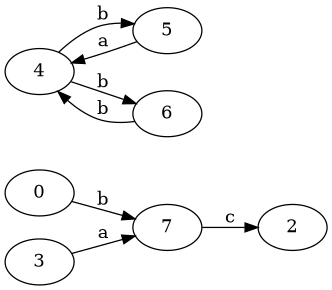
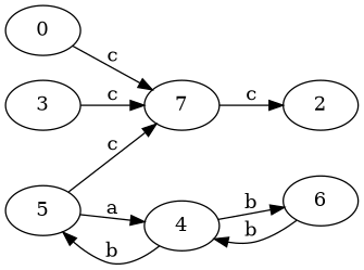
  strict digraph {
    rankdir=LR
    0
    7
    2
    3
    4
    5
    6
-   0 -> 7 [label=b]
+   0 -> 7 [label=c]
    7 -> 2 [label=c]
-   3 -> 7 [label=a]
+   3 -> 7 [label=c]
    4 -> 5 [label=b]
    4 -> 6 [label=b]
+   5 -> 7 [label=c]
    5 -> 4 [label=a]
    6 -> 4 [label=b]
  }
